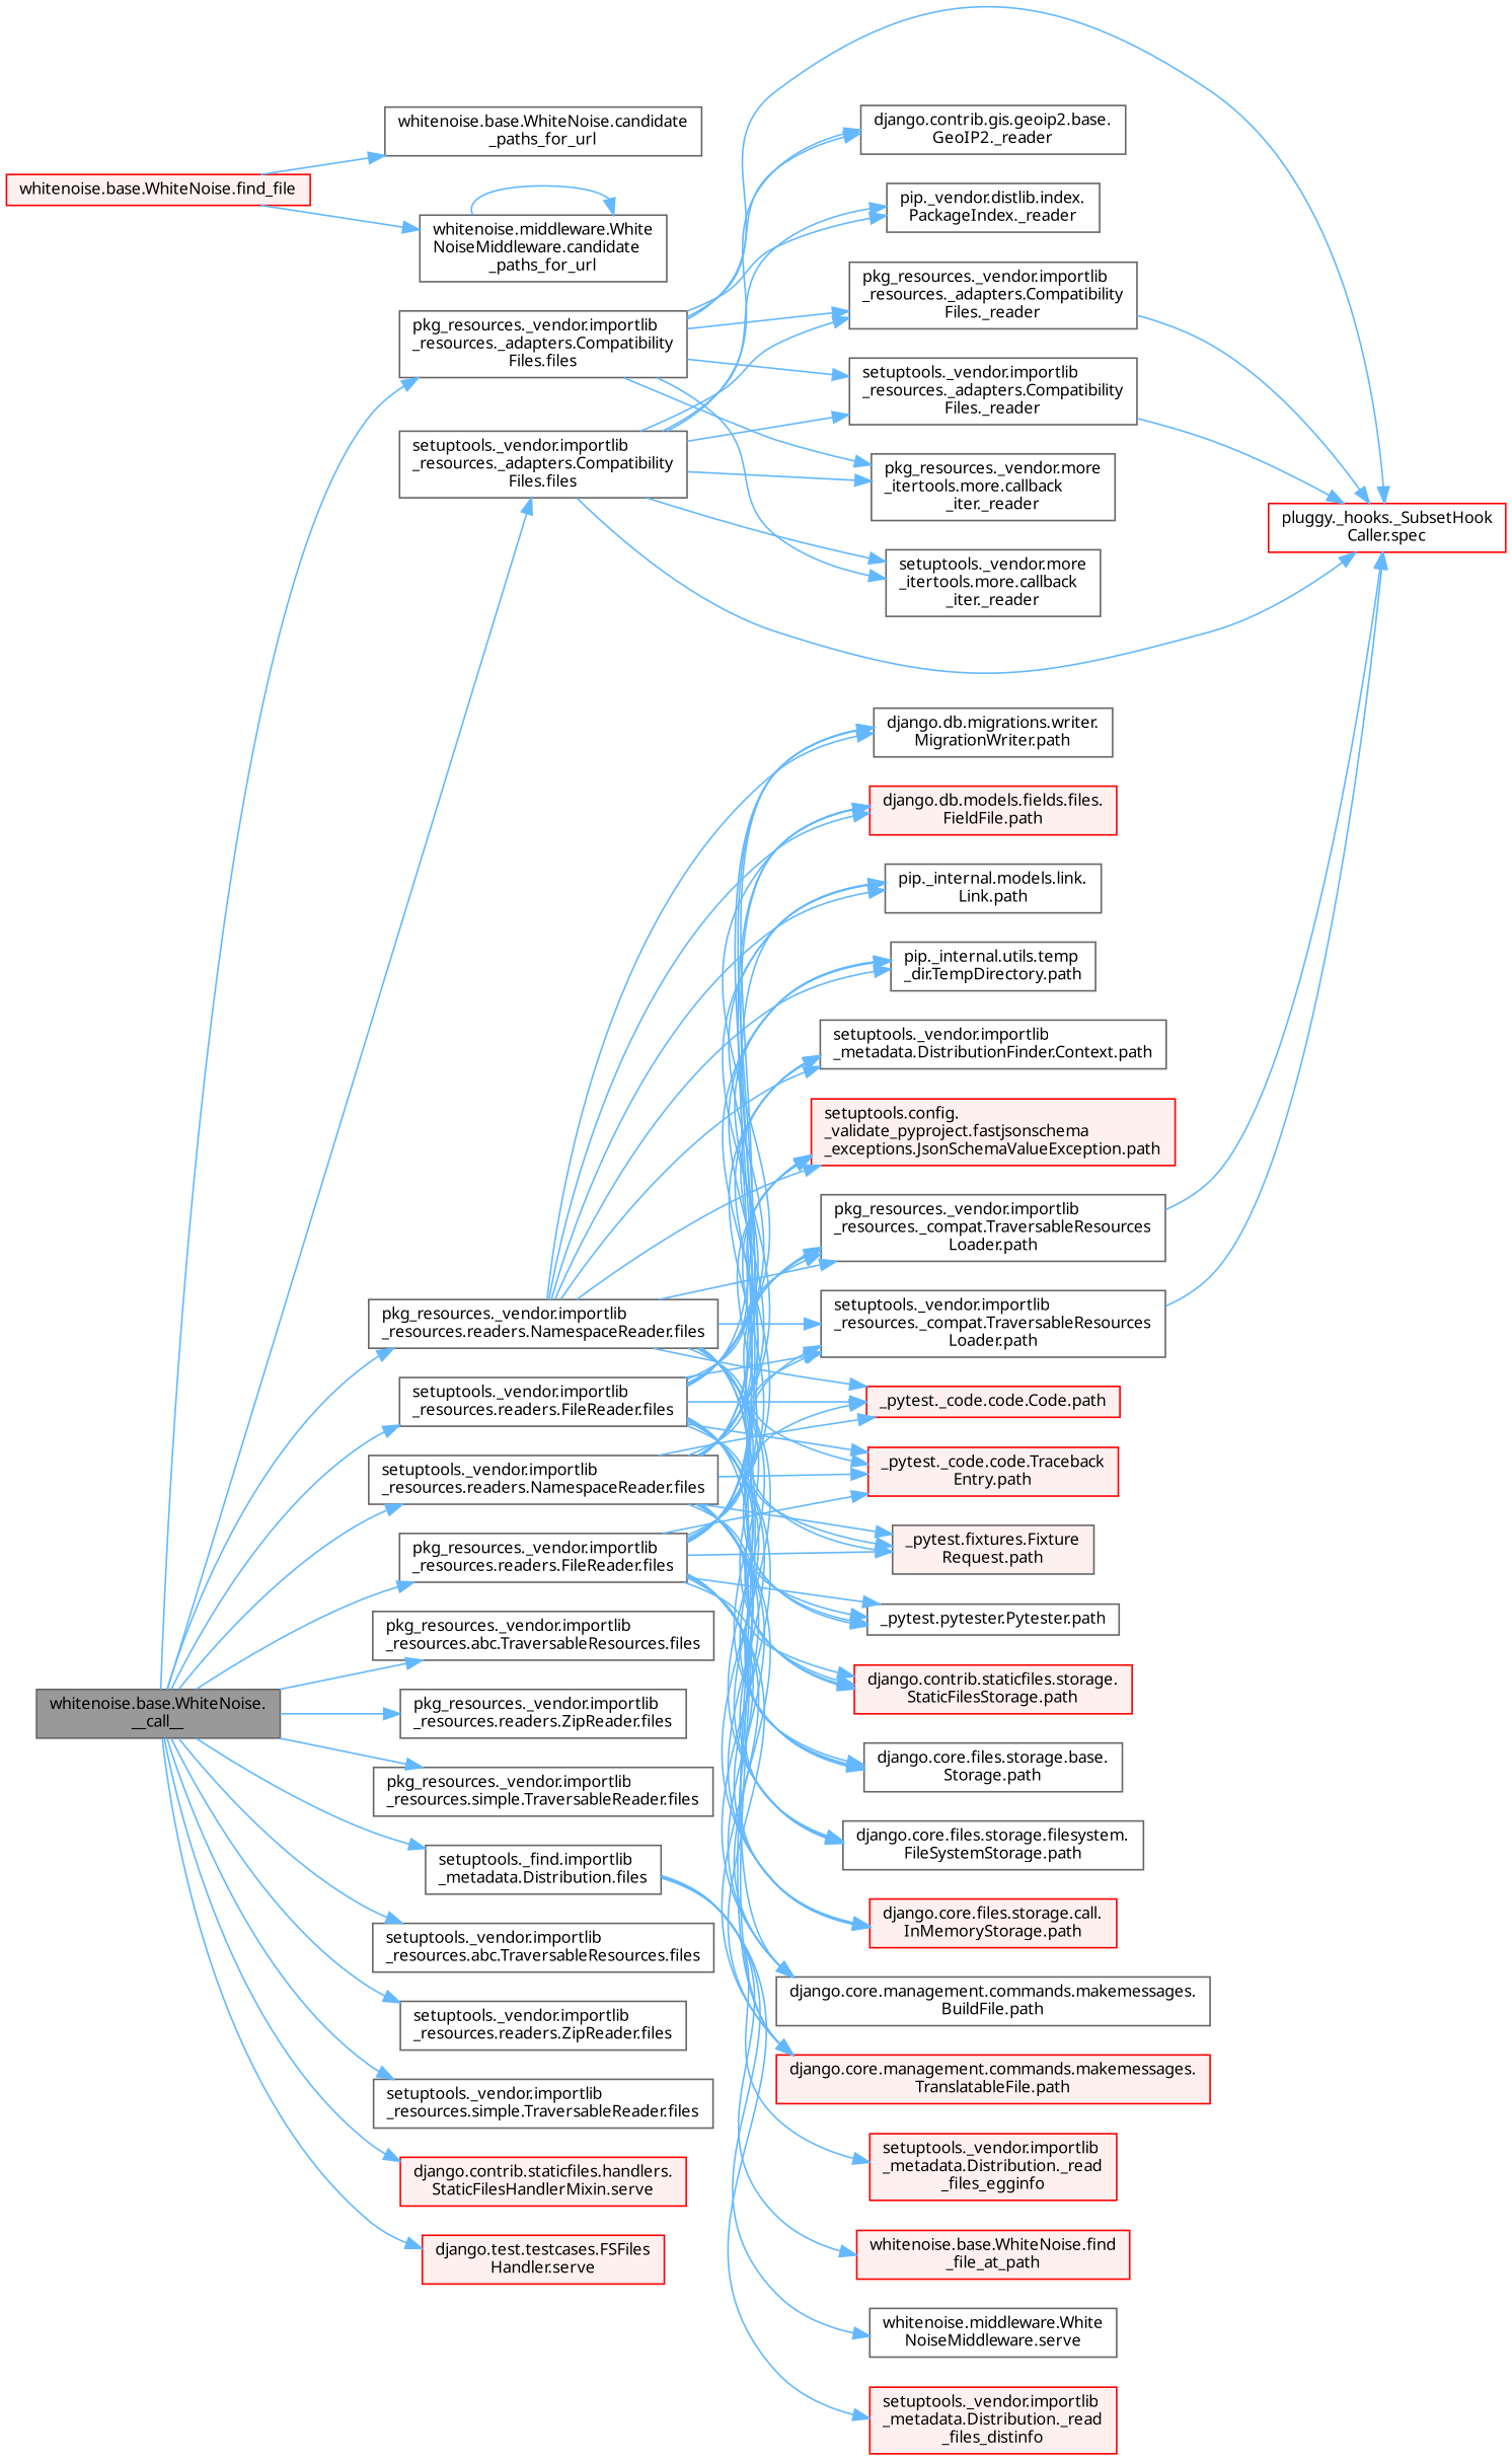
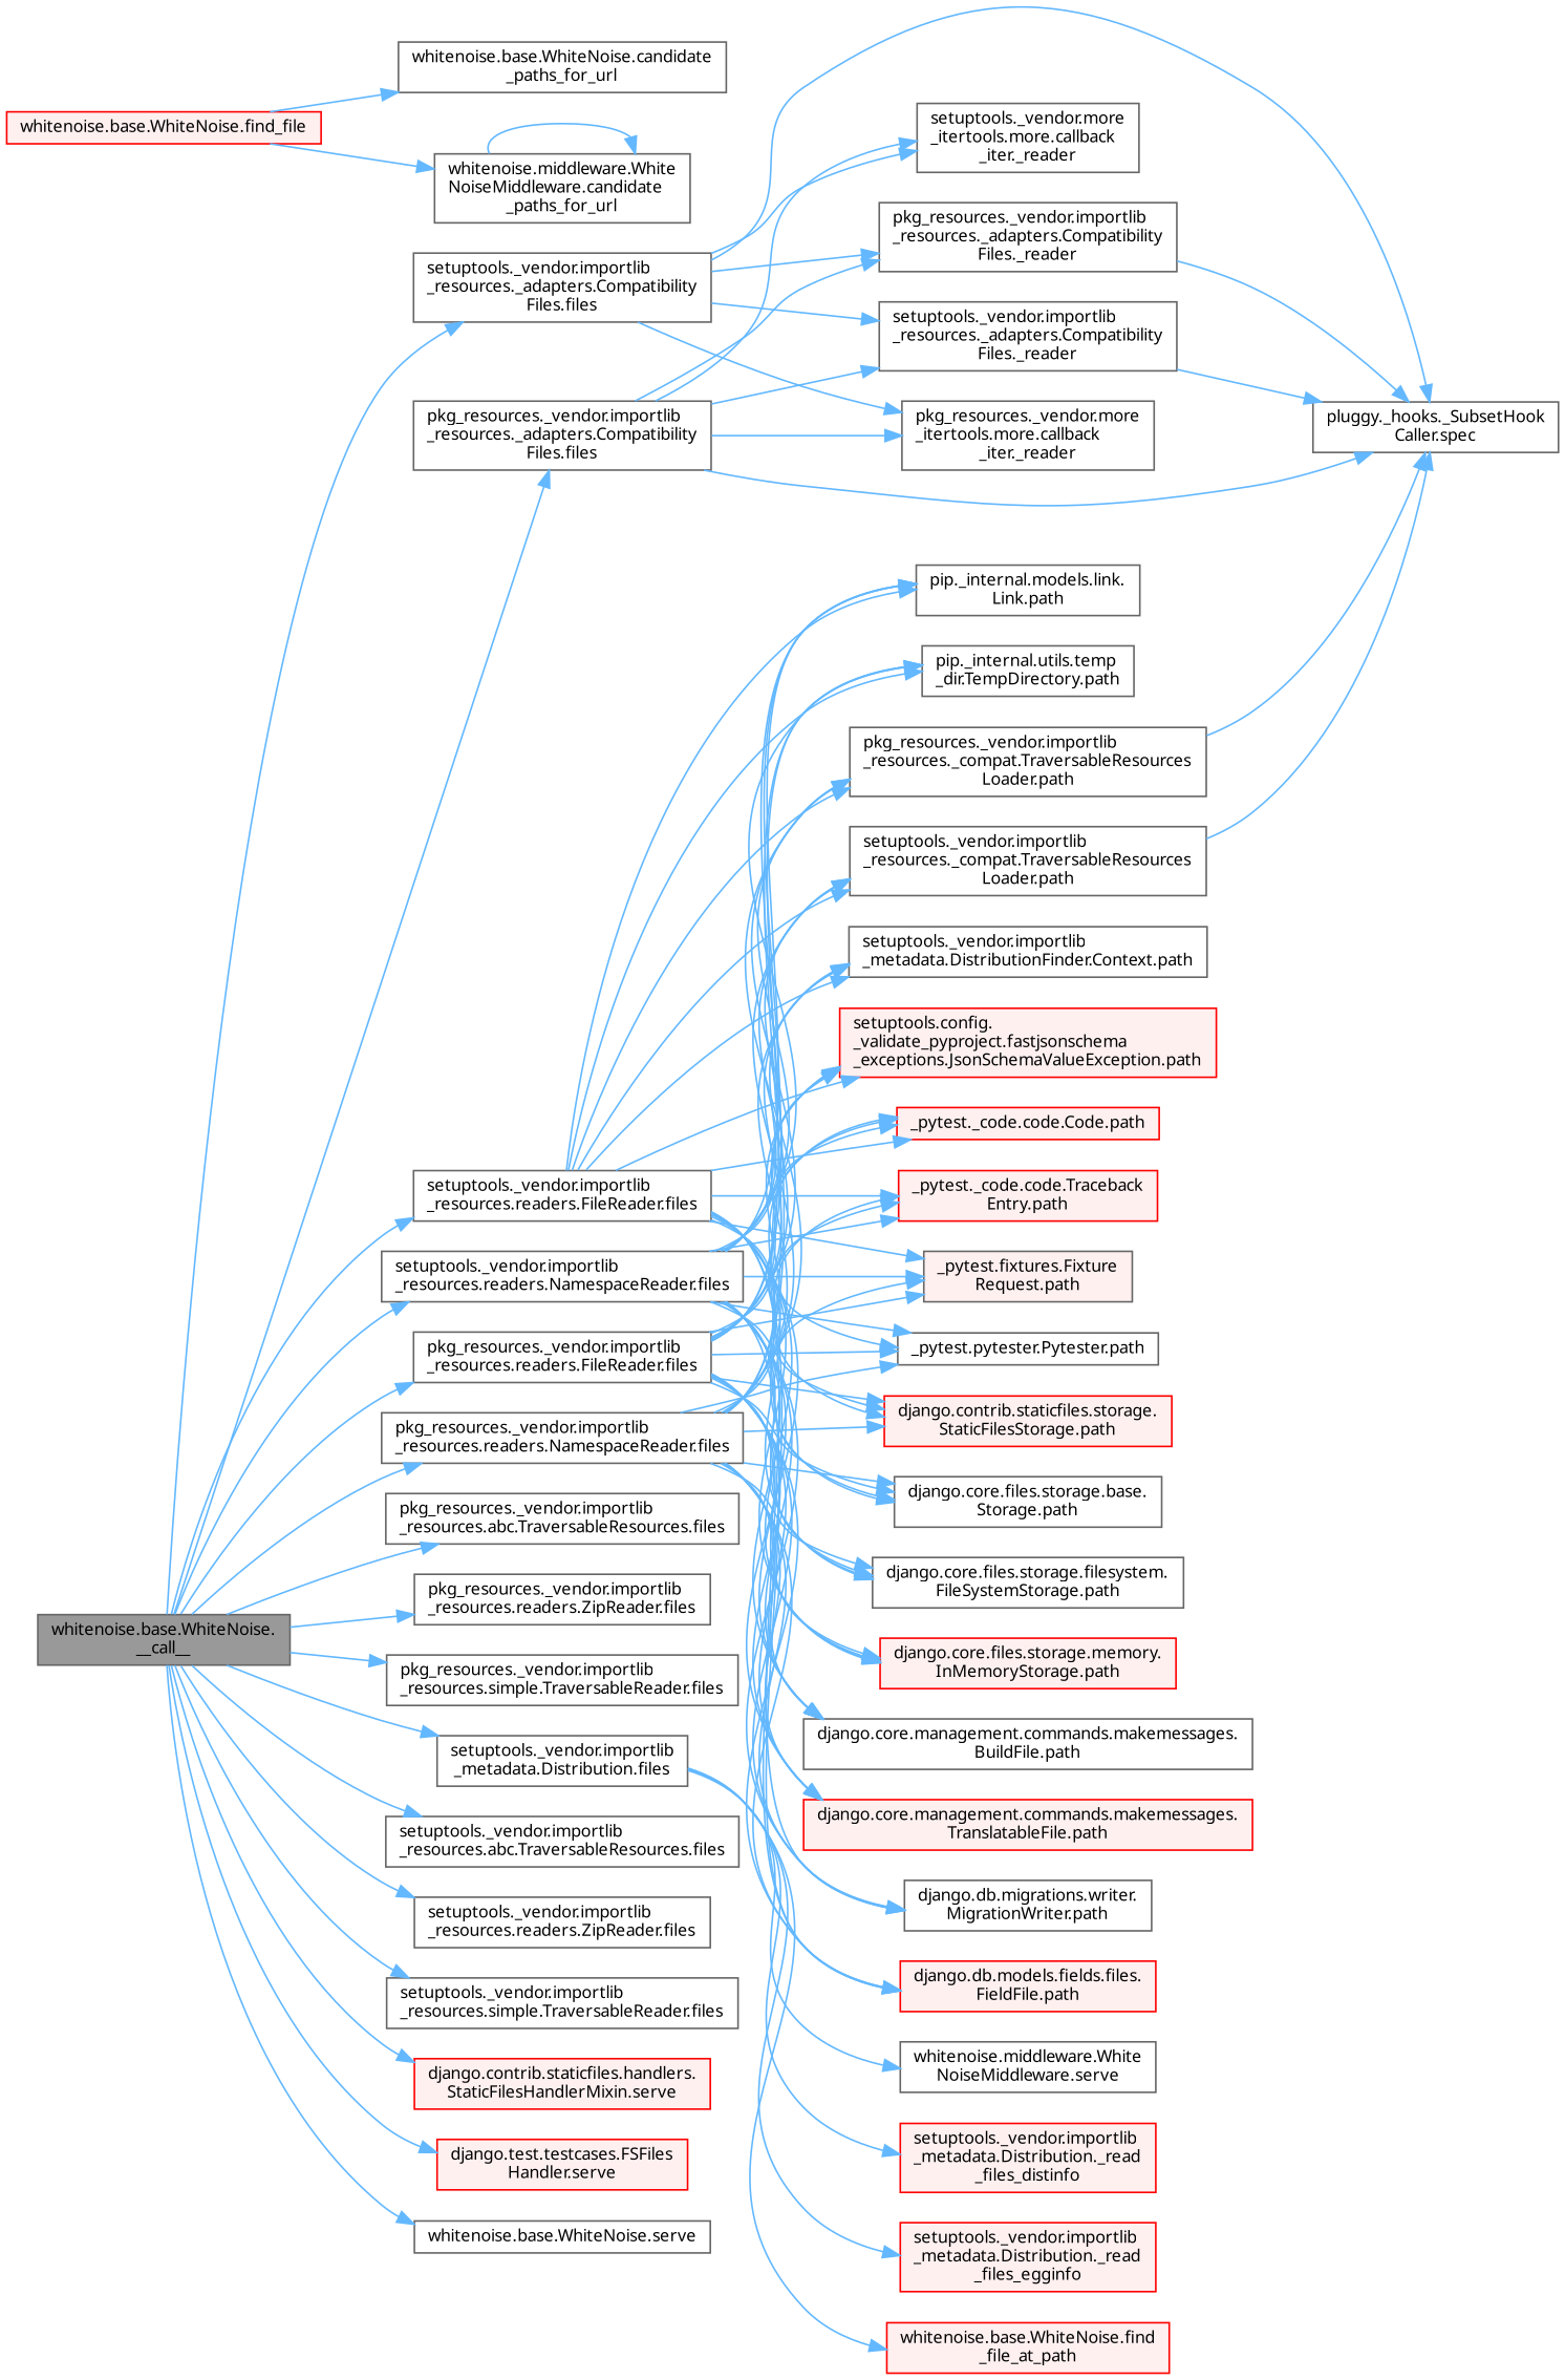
  digraph {
    fontname="Noto Sans"
    rankdir=LR
    node [color=grey40 fillcolor=white fontname="Noto Sans" fontsize=10 shape=box style=filled]
    edge [color=steelblue1 fontname="Noto Sans" fontsize=10 labelfontname=Helvetica labelfontsize=10 style=solid]
    n1 [color=gray40 fillcolor=grey60 fontcolor=black height=0.2 label="whitenoise.base.WhiteNoise.\l__call__" width=0.4]
    n2 [height=0.2 label="pkg_resources._vendor.importlib\l_resources._adapters.Compatibility\lFiles.files" width=0.4]
    n3 [height=0.2 label="pkg_resources._vendor.importlib\l_resources.abc.TraversableResources.files" width=0.4]
    n4 [height=0.2 label="pkg_resources._vendor.importlib\l_resources.readers.FileReader.files" width=0.4]
    n5 [height=0.2 label="pkg_resources._vendor.importlib\l_resources.readers.NamespaceReader.files" width=0.4]
    n6 [height=0.2 label="pkg_resources._vendor.importlib\l_resources.readers.ZipReader.files" width=0.4]
    n7 [height=0.2 label="pkg_resources._vendor.importlib\l_resources.simple.TraversableReader.files" width=0.4]
-   n8 [height=0.2 label="setuptools._find.importlib\l_metadata.Distribution.files" width=0.4]
+   n8 [height=0.2 label="setuptools._vendor.importlib\l_metadata.Distribution.files" width=0.4]
    n9 [height=0.2 label="setuptools._vendor.importlib\l_resources._adapters.Compatibility\lFiles.files" width=0.4]
    n10 [height=0.2 label="setuptools._vendor.importlib\l_resources.abc.TraversableResources.files" width=0.4]
    n11 [height=0.2 label="setuptools._vendor.importlib\l_resources.readers.FileReader.files" width=0.4]
    n12 [height=0.2 label="setuptools._vendor.importlib\l_resources.readers.NamespaceReader.files" width=0.4]
    n13 [height=0.2 label="setuptools._vendor.importlib\l_resources.readers.ZipReader.files" width=0.4]
    n14 [height=0.2 label="setuptools._vendor.importlib\l_resources.simple.TraversableReader.files" width=0.4]
    n15 [color=red fillcolor="#FFF0F0" height=0.2 label="django.contrib.staticfiles.handlers.\lStaticFilesHandlerMixin.serve" width=0.4]
    n16 [color=red fillcolor="#FFF0F0" height=0.2 label="django.test.testcases.FSFiles\lHandler.serve" width=0.4]
-   n18 [height=0.2 label="django.contrib.gis.geoip2.base.\lGeoIP2._reader" width=0.4]
-   n19 [height=0.2 label="pip._vendor.distlib.index.\lPackageIndex._reader" width=0.4]
+   n17 [height=0.2 label="whitenoise.base.WhiteNoise.serve" width=0.4]
    n20 [height=0.2 label="pkg_resources._vendor.importlib\l_resources._adapters.Compatibility\lFiles._reader" width=0.4]
-   n21 [color=red height=0.2 label="pluggy._hooks._SubsetHook\lCaller.spec" width=0.4]
+   n21 [height=0.2 label="pluggy._hooks._SubsetHook\lCaller.spec" width=0.4]
    n22 [height=0.2 label="pkg_resources._vendor.more\l_itertools.more.callback\l_iter._reader" width=0.4]
    n23 [height=0.2 label="setuptools._vendor.importlib\l_resources._adapters.Compatibility\lFiles._reader" width=0.4]
    n24 [height=0.2 label="setuptools._vendor.more\l_itertools.more.callback\l_iter._reader" width=0.4]
    n25 [color=red fillcolor="#FFF0F0" height=0.2 label="_pytest._code.code.Code.path" width=0.4]
    n26 [color=red fillcolor="#FFF0F0" height=0.2 label="_pytest._code.code.Traceback\lEntry.path" width=0.4]
    n27 [fillcolor="#FFF0F0" height=0.2 label="_pytest.fixtures.Fixture\lRequest.path" width=0.4]
    n28 [height=0.2 label="_pytest.pytester.Pytester.path" width=0.4]
    n29 [color=red fillcolor="#FFF0F0" height=0.2 label="django.contrib.staticfiles.storage.\lStaticFilesStorage.path" width=0.4]
    n30 [height=0.2 label="django.core.files.storage.base.\lStorage.path" width=0.4]
    n31 [height=0.2 label="django.core.files.storage.filesystem.\lFileSystemStorage.path" width=0.4]
-   n32 [color=red fillcolor="#FFF0F0" height=0.2 label="django.core.files.storage.call.\lInMemoryStorage.path" width=0.4]
+   n32 [color=red fillcolor="#FFF0F0" height=0.2 label="django.core.files.storage.memory.\lInMemoryStorage.path" width=0.4]
    n33 [height=0.2 label="django.core.management.commands.makemessages.\lBuildFile.path" width=0.4]
    n34 [color=red fillcolor="#FFF0F0" height=0.2 label="django.core.management.commands.makemessages.\lTranslatableFile.path" width=0.4]
    n35 [height=0.2 label="django.db.migrations.writer.\lMigrationWriter.path" width=0.4]
    n36 [color=red fillcolor="#FFF0F0" height=0.2 label="django.db.models.fields.files.\lFieldFile.path" width=0.4]
    n37 [height=0.2 label="pip._internal.models.link.\lLink.path" width=0.4]
    n38 [height=0.2 label="pip._internal.utils.temp\l_dir.TempDirectory.path" width=0.4]
    n39 [height=0.2 label="pkg_resources._vendor.importlib\l_resources._compat.TraversableResources\lLoader.path" width=0.4]
    n40 [height=0.2 label="setuptools._vendor.importlib\l_metadata.DistributionFinder.Context.path" width=0.4]
    n41 [height=0.2 label="setuptools._vendor.importlib\l_resources._compat.TraversableResources\lLoader.path" width=0.4]
    n42 [color=red fillcolor="#FFF0F0" height=0.2 label="setuptools.config.\l_validate_pyproject.fastjsonschema\l_exceptions.JsonSchemaValueException.path" width=0.4]
    n43 [height=0.2 label="whitenoise.middleware.White\lNoiseMiddleware.serve" width=0.4]
    n44 [color=red fillcolor="#FFF0F0" height=0.2 label="setuptools._vendor.importlib\l_metadata.Distribution._read\l_files_distinfo" width=0.4]
    n45 [color=red fillcolor="#FFF0F0" height=0.2 label="setuptools._vendor.importlib\l_metadata.Distribution._read\l_files_egginfo" width=0.4]
    n46 [color=red fillcolor="#FFF0F0" height=0.2 label="whitenoise.base.WhiteNoise.find\l_file_at_path" width=0.4]
    n47 [color=red fillcolor="#FFF0F0" height=0.2 label="whitenoise.base.WhiteNoise.find_file" width=0.4]
    n48 [height=0.2 label="whitenoise.base.WhiteNoise.candidate\l_paths_for_url" width=0.4]
    n49 [height=0.2 label="whitenoise.middleware.White\lNoiseMiddleware.candidate\l_paths_for_url" width=0.4]
    n1 -> n2
    n1 -> n3
    n1 -> n4
    n1 -> n5
    n1 -> n6
    n1 -> n7
    n1 -> n8
    n1 -> n9
    n1 -> n10
    n1 -> n11
    n1 -> n12
    n1 -> n13
    n1 -> n14
    n1 -> n15
    n1 -> n16
-   n2 -> n18
-   n2 -> n19
+   n1 -> n17
    n2 -> n20
    n2 -> n21
    n2 -> n22
    n2 -> n23
    n2 -> n24
    n4 -> n25
    n4 -> n26
    n4 -> n27
    n4 -> n28
    n4 -> n29
    n4 -> n30
    n4 -> n31
    n4 -> n32
    n4 -> n33
    n4 -> n34
    n4 -> n35
    n4 -> n36
    n4 -> n37
    n4 -> n38
    n4 -> n39
    n4 -> n40
    n4 -> n41
    n4 -> n42
    n5 -> n25
    n5 -> n26
    n5 -> n27
    n5 -> n28
    n5 -> n29
    n5 -> n30
    n5 -> n31
    n5 -> n32
    n5 -> n33
    n5 -> n34
    n5 -> n35
    n5 -> n36
    n5 -> n37
    n5 -> n38
    n5 -> n39
    n5 -> n40
    n5 -> n41
    n5 -> n42
    n8 -> n43
    n8 -> n44
    n8 -> n45
    n8 -> n46
-   n9 -> n18
-   n9 -> n19
    n9 -> n20
    n9 -> n21
    n9 -> n22
    n9 -> n23
    n9 -> n24
    n11 -> n25
    n11 -> n26
    n11 -> n27
    n11 -> n28
    n11 -> n29
    n11 -> n30
    n11 -> n31
    n11 -> n32
    n11 -> n33
    n11 -> n34
    n11 -> n35
    n11 -> n36
    n11 -> n37
    n11 -> n38
    n11 -> n39
    n11 -> n40
    n11 -> n41
    n11 -> n42
    n12 -> n25
    n12 -> n26
    n12 -> n27
    n12 -> n28
    n12 -> n29
    n12 -> n30
    n12 -> n31
    n12 -> n32
    n12 -> n33
    n12 -> n34
    n12 -> n35
    n12 -> n36
    n12 -> n37
    n12 -> n38
    n12 -> n39
    n12 -> n40
    n12 -> n41
    n12 -> n42
    n20 -> n21
    n23 -> n21
    n39 -> n21
    n41 -> n21
    n47 -> n48
    n47 -> n49
    n49 -> n49
  }
